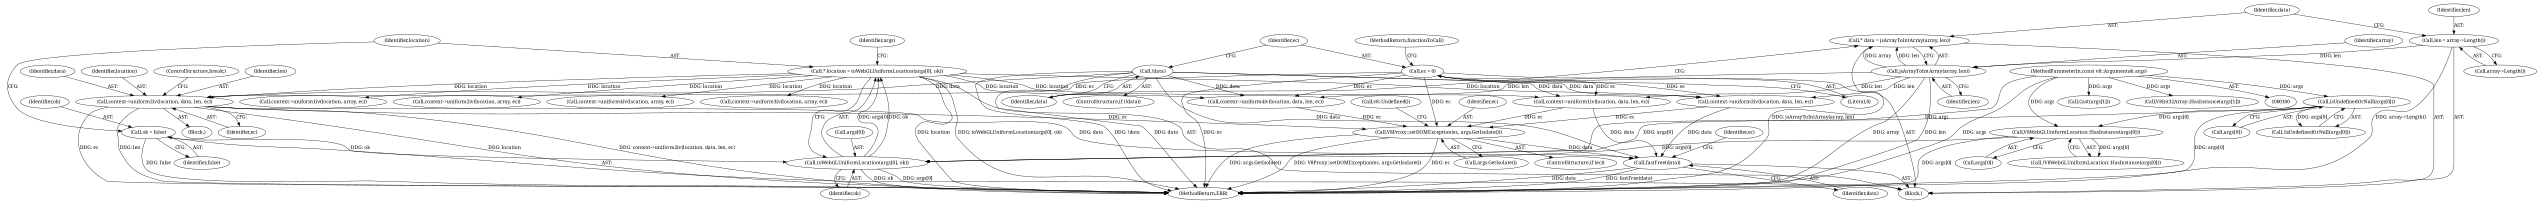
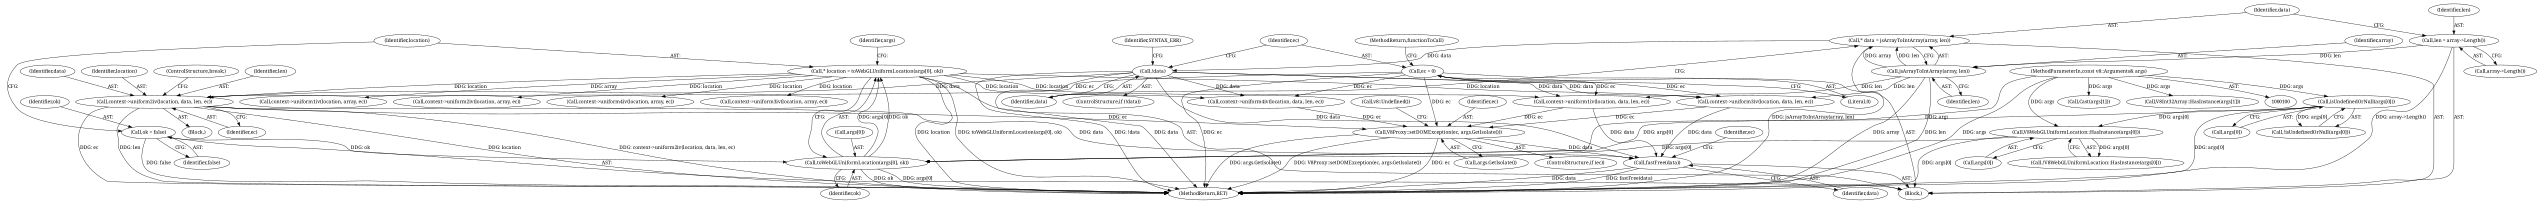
  digraph {
    fontname="Noto Serif"
    node [fontname="Noto Serif"]
    edge [fontname="Noto Serif"]
    n1 [label="(Call,context->uniform2iv(location, data, len, ec))"]
    n2 [label="(Call,fastFree(data))"]
    n3 [label="(Call,V8Proxy::setDOMException(ec, args.GetIsolate()))"]
-   n4 [label="(MethodReturn,ERR)"]
+   n4 [label="(MethodReturn,RET)"]
    n5 [label="(Block,)"]
    n6 [label="(Identifier,ec)"]
    n7 [label="(Block,)"]
    n8 [label="(Identifier,data)"]
    n9 [label="(Call,args.GetIsolate())"]
    n10 [label="(ControlStructure,if (ec))"]
    n11 [label="(Call,* location = toWebGLUniformLocation(args[0], ok))"]
    n12 [label="(Call,toWebGLUniformLocation(args[0], ok))"]
    n13 [label="(Call,context->uniform1iv(location, array, ec))"]
    n14 [label="(Call,context->uniform2iv(location, array, ec))"]
    n15 [label="(Call,context->uniform4iv(location, array, ec))"]
    n16 [label="(Call,context->uniform3iv(location, data, len, ec))"]
    n17 [label="(Call,context->uniform4iv(location, data, len, ec))"]
    n18 [label="(Call,context->uniform1iv(location, data, len, ec))"]
    n19 [label="(Call,context->uniform3iv(location, array, ec))"]
    n20 [label="(Identifier,ok)"]
    n21 [label="(Call,V8WebGLUniformLocation::HasInstance(args[0]))"]
    n22 [label="(Call,args[0])"]
    n23 [label="(Call,!V8WebGLUniformLocation::HasInstance(args[0]))"]
    n24 [label="(Call,isUndefinedOrNull(args[0]))"]
    n25 [label="(Call,args[0])"]
    n26 [label="(Call,!isUndefinedOrNull(args[0]))"]
    n27 [label="(MethodParameterIn,const v8::Arguments& args)"]
    n28 [label="(Call,Cast(args[1]))"]
    n29 [label="(Call,V8Int32Array::HasInstance(args[1]))"]
    1000100
    n31 [label="(Call,ok = false)"]
    n32 [label="(Identifier,false)"]
    n33 [label="(Call,!data)"]
    n34 [label="(ControlStructure,if (!data))"]
    n35 [label="(Identifier,data)"]
    n36 [label="(Call,* data = jsArrayToIntArray(array, len))"]
    n37 [label="(Call,jsArrayToIntArray(array, len))"]
    n38 [label="(Identifier,len)"]
    n39 [label="(Call,len = array->Length())"]
    n40 [label="(Call,array->Length())"]
    n41 [label="(Call,ec = 0)"]
    n42 [label="(Literal,0)"]
+   n43 [label="(Identifier,SYNTAX_ERR)"]
    n44 [label="(ControlStructure,break;)"]
    n45 [label="(MethodReturn,functionToCall)"]
    n46 [label="(Identifier,ok)"]
    n47 [label="(Identifier,len)"]
    n48 [label="(Identifier,data)"]
    n49 [label="(Identifier,args)"]
    n50 [label="(Identifier,len)"]
    n51 [label="(Call,v8::Undefined())"]
    n52 [label="(Identifier,ec)"]
    n53 [label="(Identifier,location)"]
    n54 [label="(Identifier,ec)"]
    n55 [label="(Identifier,ec)"]
    n56 [label="(Identifier,location)"]
    n57 [label="(Identifier,array)"]
    n58 [label="(Call,args[0])"]
    n59 [label="(Identifier,data)"]
    n1 -> n2 [label="DDG: data"]
    n1 -> n3 [label="DDG: ec"]
    n1 -> n4 [label="DDG: context->uniform2iv(location, data, len, ec)"]
    n1 -> n4 [label="DDG: ec"]
    n1 -> n4 [label="DDG: len"]
    n1 -> n4 [label="DDG: location"]
    n1 -> n5 [label="AST: "]
    n1 -> n6 [label="CFG: "]
    n2 -> n4 [label="DDG: data"]
    n2 -> n4 [label="DDG: fastFree(data)"]
    n2 -> n7 [label="AST: "]
    n2 -> n8 [label="CFG: "]
    n3 -> n2 [label="DDG: data"]
    n3 -> n4 [label="DDG: args.GetIsolate()"]
    n3 -> n4 [label="DDG: V8Proxy::setDOMException(ec, args.GetIsolate())"]
    n3 -> n4 [label="DDG: ec"]
    n3 -> n9 [label="CFG: "]
    n3 -> n10 [label="AST: "]
    n6 -> n1 [label="AST: "]
    n8 -> n2 [label="AST: "]
    n9 -> n3 [label="AST: "]
    n11 -> n1 [label="DDG: location"]
    n11 -> n4 [label="DDG: location"]
    n11 -> n4 [label="DDG: toWebGLUniformLocation(args[0], ok)"]
    n11 -> n7 [label="AST: "]
    n11 -> n12 [label="CFG: "]
-   n11 -> n13 [label="DDG: location"]
+   n11 -> n13 [label="DDG: array"]
    n11 -> n14 [label="DDG: location"]
    n11 -> n15 [label="DDG: location"]
    n11 -> n16 [label="DDG: location"]
    n11 -> n17 [label="DDG: location"]
    n11 -> n18 [label="DDG: location"]
    n11 -> n19 [label="DDG: location"]
    n12 -> n4 [label="DDG: args[0]"]
    n12 -> n4 [label="DDG: ok"]
    n12 -> n11 [label="AST: "]
    n12 -> n11 [label="DDG: args[0]"]
    n12 -> n11 [label="DDG: ok"]
    n12 -> n20 [label="CFG: "]
    n16 -> n2 [label="DDG: data"]
    n16 -> n3 [label="DDG: ec"]
    n17 -> n3 [label="DDG: ec"]
    n18 -> n2 [label="DDG: data"]
    n18 -> n3 [label="DDG: ec"]
    n20 -> n12 [label="AST: "]
    n21 -> n4 [label="DDG: args[0]"]
    n21 -> n12 [label="DDG: args[0]"]
    n21 -> n22 [label="CFG: "]
    n21 -> n23 [label="AST: "]
    n21 -> n23 [label="DDG: args[0]"]
    n22 -> n21 [label="AST: "]
    n23 -> n21 [label="CFG: "]
    n24 -> n4 [label="DDG: args[0]"]
    n24 -> n12 [label="DDG: args[0]"]
    n24 -> n21 [label="DDG: args[0]"]
    n24 -> n25 [label="CFG: "]
    n24 -> n26 [label="AST: "]
    n24 -> n26 [label="DDG: args[0]"]
    n25 -> n24 [label="AST: "]
    n26 -> n24 [label="CFG: "]
    n27 -> n4 [label="DDG: args"]
    n27 -> n12 [label="DDG: args"]
    n27 -> n21 [label="DDG: args"]
    n27 -> n24 [label="DDG: args"]
    n27 -> n28 [label="DDG: args"]
    n27 -> n29 [label="DDG: args"]
    n27 -> 1000100 [label="AST: "]
    n31 -> n4 [label="DDG: false"]
    n31 -> n7 [label="AST: "]
    n31 -> n12 [label="DDG: ok"]
    n31 -> n32 [label="CFG: "]
    n32 -> n31 [label="AST: "]
    n33 -> n1 [label="DDG: data"]
    n33 -> n2 [label="DDG: data"]
    n33 -> n4 [label="DDG: !data"]
    n33 -> n4 [label="DDG: data"]
    n33 -> n16 [label="DDG: data"]
    n33 -> n17 [label="DDG: data"]
    n33 -> n18 [label="DDG: data"]
    n33 -> n34 [label="AST: "]
    n33 -> n35 [label="CFG: "]
    n35 -> n33 [label="AST: "]
    n35 -> n36 [label="CFG: "]
    n36 -> n4 [label="DDG: jsArrayToIntArray(array, len)"]
    n36 -> n7 [label="AST: "]
+   n36 -> n33 [label="DDG: data"]
    n36 -> n37 [label="CFG: "]
    n37 -> n4 [label="DDG: array"]
    n37 -> n4 [label="DDG: len"]
    n37 -> n16 [label="DDG: len"]
-   n37 -> n17 [label="DDG: len"]
    n37 -> n18 [label="DDG: len"]
    n37 -> n36 [label="AST: "]
    n37 -> n36 [label="DDG: array"]
    n37 -> n36 [label="DDG: len"]
    n37 -> n38 [label="CFG: "]
    n38 -> n37 [label="AST: "]
    n39 -> n4 [label="DDG: array->Length()"]
    n39 -> n7 [label="AST: "]
    n39 -> n37 [label="DDG: len"]
    n39 -> n40 [label="CFG: "]
    n40 -> n39 [label="AST: "]
    n41 -> n1 [label="DDG: ec"]
    n41 -> n3 [label="DDG: ec"]
    n41 -> n4 [label="DDG: ec"]
    n41 -> n7 [label="AST: "]
    n41 -> n16 [label="DDG: ec"]
    n41 -> n17 [label="DDG: ec"]
    n41 -> n18 [label="DDG: ec"]
    n41 -> n42 [label="CFG: "]
    n42 -> n41 [label="AST: "]
+   n43 -> n33 [label="CFG: "]
    n44 -> n1 [label="CFG: "]
    n45 -> n41 [label="CFG: "]
    n46 -> n31 [label="AST: "]
    n47 -> n1 [label="AST: "]
    n48 -> n1 [label="AST: "]
    n49 -> n11 [label="CFG: "]
    n50 -> n39 [label="AST: "]
    n51 -> n3 [label="CFG: "]
    n52 -> n33 [label="CFG: "]
    n52 -> n41 [label="AST: "]
    n53 -> n11 [label="AST: "]
    n53 -> n31 [label="CFG: "]
    n54 -> n3 [label="AST: "]
    n55 -> n2 [label="CFG: "]
    n56 -> n1 [label="AST: "]
    n57 -> n37 [label="AST: "]
    n58 -> n12 [label="AST: "]
    n59 -> n36 [label="AST: "]
    n59 -> n39 [label="CFG: "]
  }
